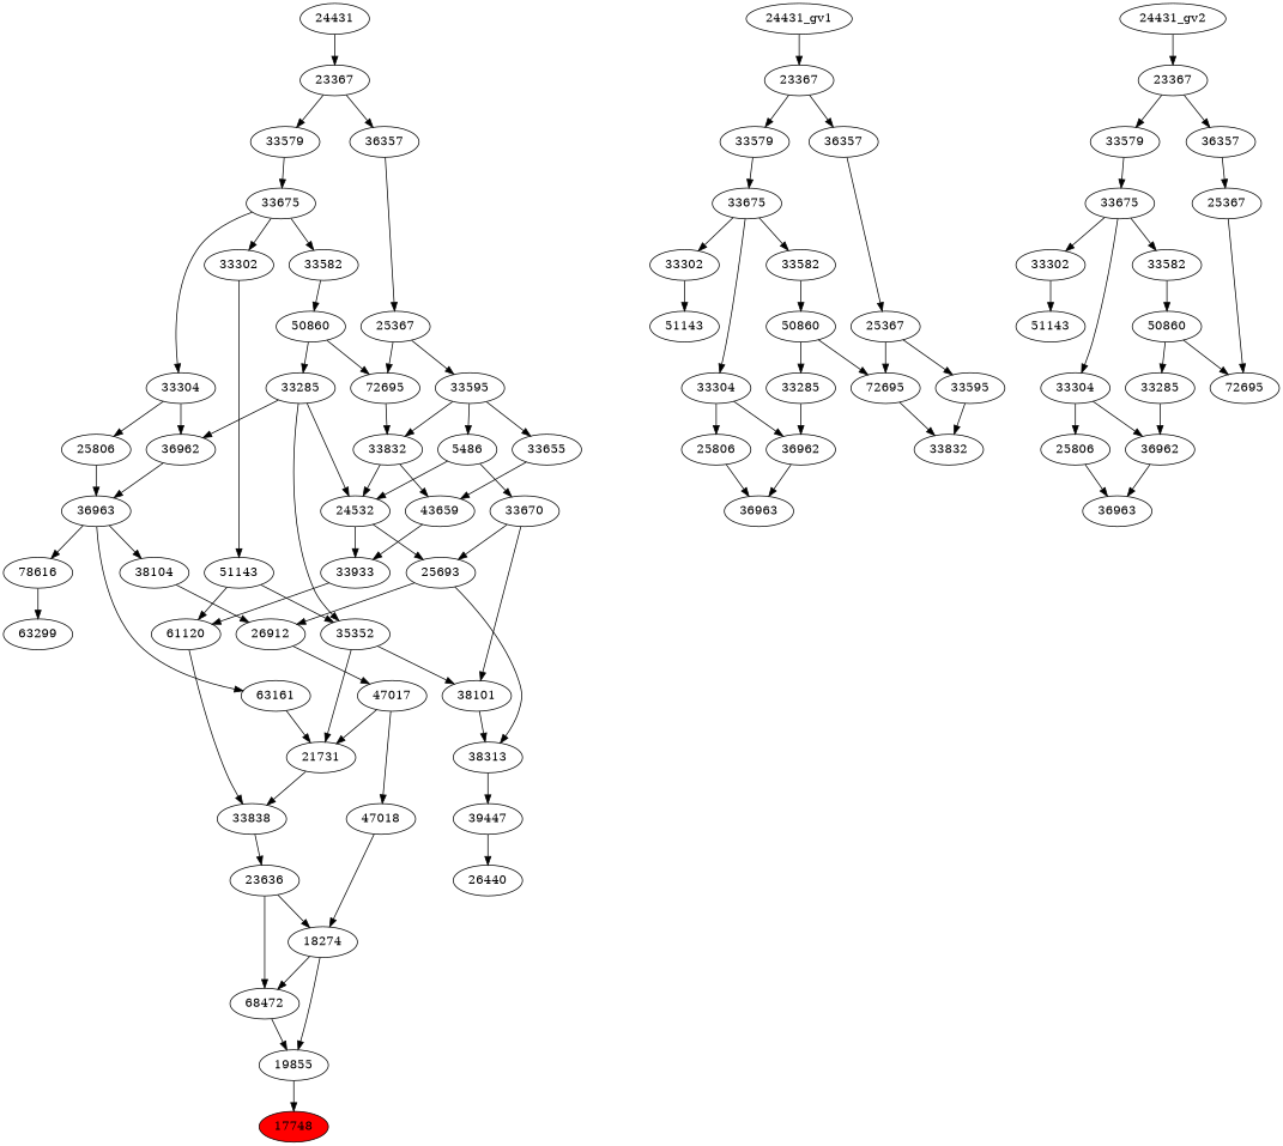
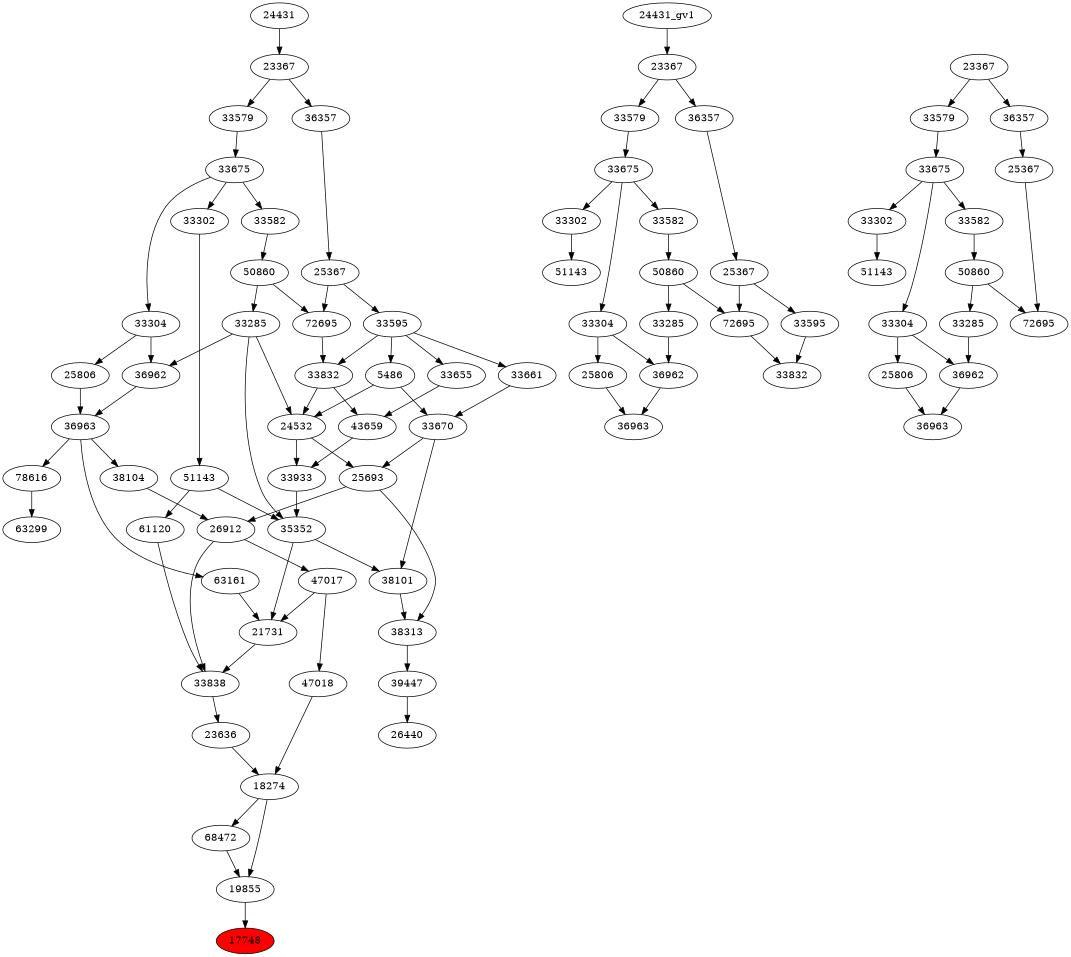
  strict digraph {
    n1 [fillcolor=red label=17748 style=filled]
    n2 [label=19855]
    n3 [label=18274]
    n4 [label=68472]
    n5 [label=47018]
    n6 [label=23636]
    n7 [label=26440]
    n8 [label=47017]
    n9 [label=33838]
    n10 [label=39447]
    n11 [label=26912]
    n12 [label=21731]
    n13 [label=61120]
    n14 [label=38313]
    n15 [label=38104]
    n16 [label=25693]
    n17 [label=35352]
    n18 [label=38101]
    n19 [label=63161]
    n20 [label=63299]
    n21 [label=51143]
    n22 [label=33933]
    n23 [label=24532]
    n24 [label=36963]
    n25 [label=78616]
    n26 [label=33670]
    n27 [label=33285]
    n28 [label=36962]
    n29 [label=33302]
    n30 [label=43659]
    n31 [label=5486]
    n32 [label=33832]
    n33 [label=25806]
+   n34 [label=33661]
    n35 [label=50860]
    n36 [label=72695]
    n37 [label=33675]
    n38 [label=33304]
    n39 [label=33582]
    n40 [label=33655]
    n41 [label=33595]
    n42 [label=33579]
    n43 [label=25367]
    n44 [label=23367]
    n45 [label=36357]
    n46 [label=24431]
    n47 [label=51143]
    n48 [label=33302]
    n49 [label=36963]
    n50 [label=36962]
    n51 [label=25806]
    n52 [label=33285]
    n53 [label=50860]
    n54 [label=72695]
    n55 [label=33832]
    n56 [label=33675]
    n57 [label=33304]
    n58 [label=33582]
    n59 [label=33595]
    n60 [label=33579]
    n61 [label=25367]
    n62 [label=23367]
    n63 [label=36357]
    "24431_gv1"
    n65 [label=50860]
    n66 [label=33285]
    n67 [label=72695]
    n68 [label=36962]
    n69 [label=33582]
    n70 [label=36963]
    n71 [label=51143]
    n72 [label=33302]
    n73 [label=33675]
    n74 [label=33304]
    n75 [label=25806]
    n76 [label=33579]
    n77 [label=25367]
    n78 [label=23367]
    n79 [label=36357]
-   "24431_gv2"
    subgraph sub_1 {
      n1
      n2
      n3
      n4
      n5
      n6
      n7
      n8
      n9
      n10
      n11
      n12
      n13
      n14
      n15
      n16
      n17
      n18
      n19
      n20
      n21
      n22
      n23
      n24
      n25
      n26
      n27
      n28
      n29
      n30
      n31
      n32
      n33
+     n34
      n35
      n36
      n37
      n38
      n39
      n40
      n41
      n42
      n43
      n44
      n45
      n46
    }
    subgraph sub_2 {
      n47
      n48
      n49
      n50
      n51
      n52
      n53
      n54
      n55
      n56
      n57
      n58
      n59
      n60
      n61
      n62
      n63
      "24431_gv1"
    }
    subgraph sub_3 {
      n65
      n66
      n67
      n68
      n69
      n70
      n71
      n72
      n73
      n74
      n75
      n76
      n77
      n78
      n79
-     "24431_gv2"
    }
    n2 -> n1
    n3 -> n2
    n3 -> n4
    n4 -> n2
    n5 -> n3
    n6 -> n3
-   n6 -> n4
    n8 -> n5
    n8 -> n12
    n9 -> n6
    n10 -> n7
    n11 -> n8
+   n11 -> n9
    n12 -> n9
    n13 -> n9
    n14 -> n10
    n15 -> n11
    n16 -> n11
    n16 -> n14
    n17 -> n12
    n17 -> n18
    n18 -> n14
    n19 -> n12
    n21 -> n13
    n21 -> n17
-   n22 -> n13
+   n22 -> n17
    n23 -> n16
    n23 -> n22
    n24 -> n15
    n24 -> n19
    n24 -> n25
    n25 -> n20
    n26 -> n16
    n26 -> n18
    n27 -> n17
    n27 -> n23
    n27 -> n28
    n28 -> n24
    n29 -> n21
    n30 -> n22
    n31 -> n23
    n31 -> n26
    n32 -> n23
    n32 -> n30
    n33 -> n24
+   n34 -> n26
    n35 -> n27
    n35 -> n36
    n36 -> n32
    n37 -> n29
    n37 -> n38
    n37 -> n39
    n38 -> n28
    n38 -> n33
    n39 -> n35
    n40 -> n30
    n41 -> n31
    n41 -> n32
+   n41 -> n34
    n41 -> n40
    n42 -> n37
    n43 -> n36
    n43 -> n41
    n44 -> n42
    n44 -> n45
    n45 -> n43
    n46 -> n44
    n48 -> n47
    n50 -> n49
    n51 -> n49
    n52 -> n50
    n53 -> n52
    n53 -> n54
    n54 -> n55
    n56 -> n48
    n56 -> n57
    n56 -> n58
    n57 -> n50
    n57 -> n51
    n58 -> n53
    n59 -> n55
    n60 -> n56
    n61 -> n54
    n61 -> n59
    n62 -> n60
    n62 -> n63
    n63 -> n61
    "24431_gv1" -> n62
    n65 -> n66
    n65 -> n67
    n66 -> n68
    n68 -> n70
    n69 -> n65
    n72 -> n71
    n73 -> n69
    n73 -> n72
    n73 -> n74
    n74 -> n68
    n74 -> n75
    n75 -> n70
    n76 -> n73
    n77 -> n67
    n78 -> n76
    n78 -> n79
    n79 -> n77
-   "24431_gv2" -> n78
  }
